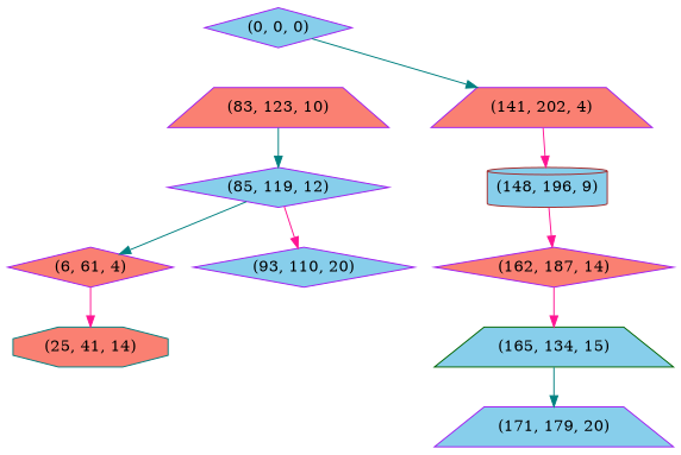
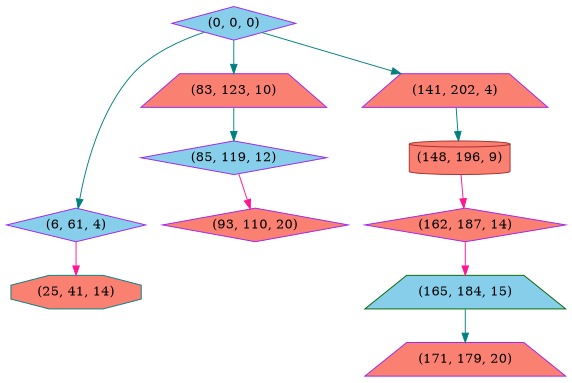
  digraph {
    node [color=purple fillcolor=skyblue shape=diamond style=filled]
    edge [color=teal]
-   "(6, 61, 4)" [fillcolor=salmon]
+   "(6, 61, 4)"
    "(0, 0, 0)"
    "(83, 123, 10)" [fillcolor=salmon shape=trapezium]
    "(141, 202, 4)" [fillcolor=salmon shape=trapezium]
    "(25, 41, 14)" [color=teal fillcolor=salmon shape=octagon]
    "(85, 119, 12)"
-   "(148, 196, 9)" [color=brown shape=cylinder]
-   "(93, 110, 20)"
+   "(148, 196, 9)" [color=brown fillcolor=salmon shape=cylinder]
+   "(93, 110, 20)" [fillcolor=salmon]
    "(162, 187, 14)" [fillcolor=salmon]
-   "(165, 184, 15)" [color=darkgreen shape=trapezium label="(165, 134, 15)"]
-   "(171, 179, 20)" [shape=trapezium]
+   "(165, 184, 15)" [color=darkgreen shape=trapezium]
+   "(171, 179, 20)" [fillcolor=salmon shape=trapezium]
    "(6, 61, 4)" -> "(25, 41, 14)" [color=deeppink]
-   "(85, 119, 12)" -> "(6, 61, 4)"
+   "(0, 0, 0)" -> "(6, 61, 4)"
+   "(0, 0, 0)" -> "(83, 123, 10)"
    "(0, 0, 0)" -> "(141, 202, 4)"
    "(83, 123, 10)" -> "(85, 119, 12)"
-   "(141, 202, 4)" -> "(148, 196, 9)" [color=deeppink]
+   "(141, 202, 4)" -> "(148, 196, 9)"
    "(85, 119, 12)" -> "(93, 110, 20)" [color=deeppink]
    "(148, 196, 9)" -> "(162, 187, 14)" [color=deeppink]
    "(162, 187, 14)" -> "(165, 184, 15)" [color=deeppink]
    "(165, 184, 15)" -> "(171, 179, 20)"
  }
